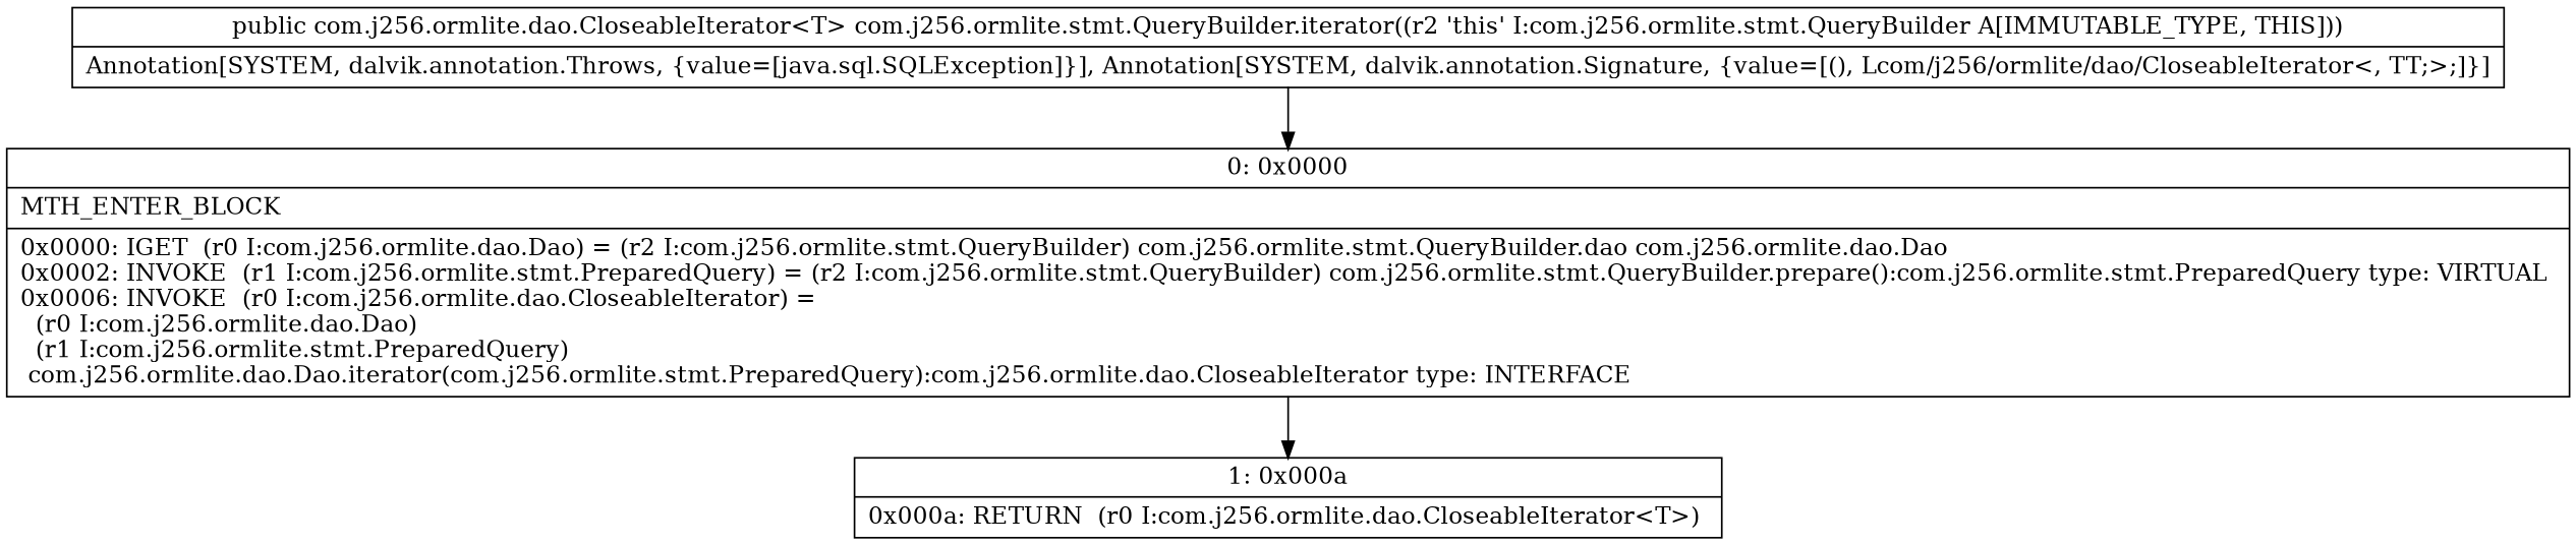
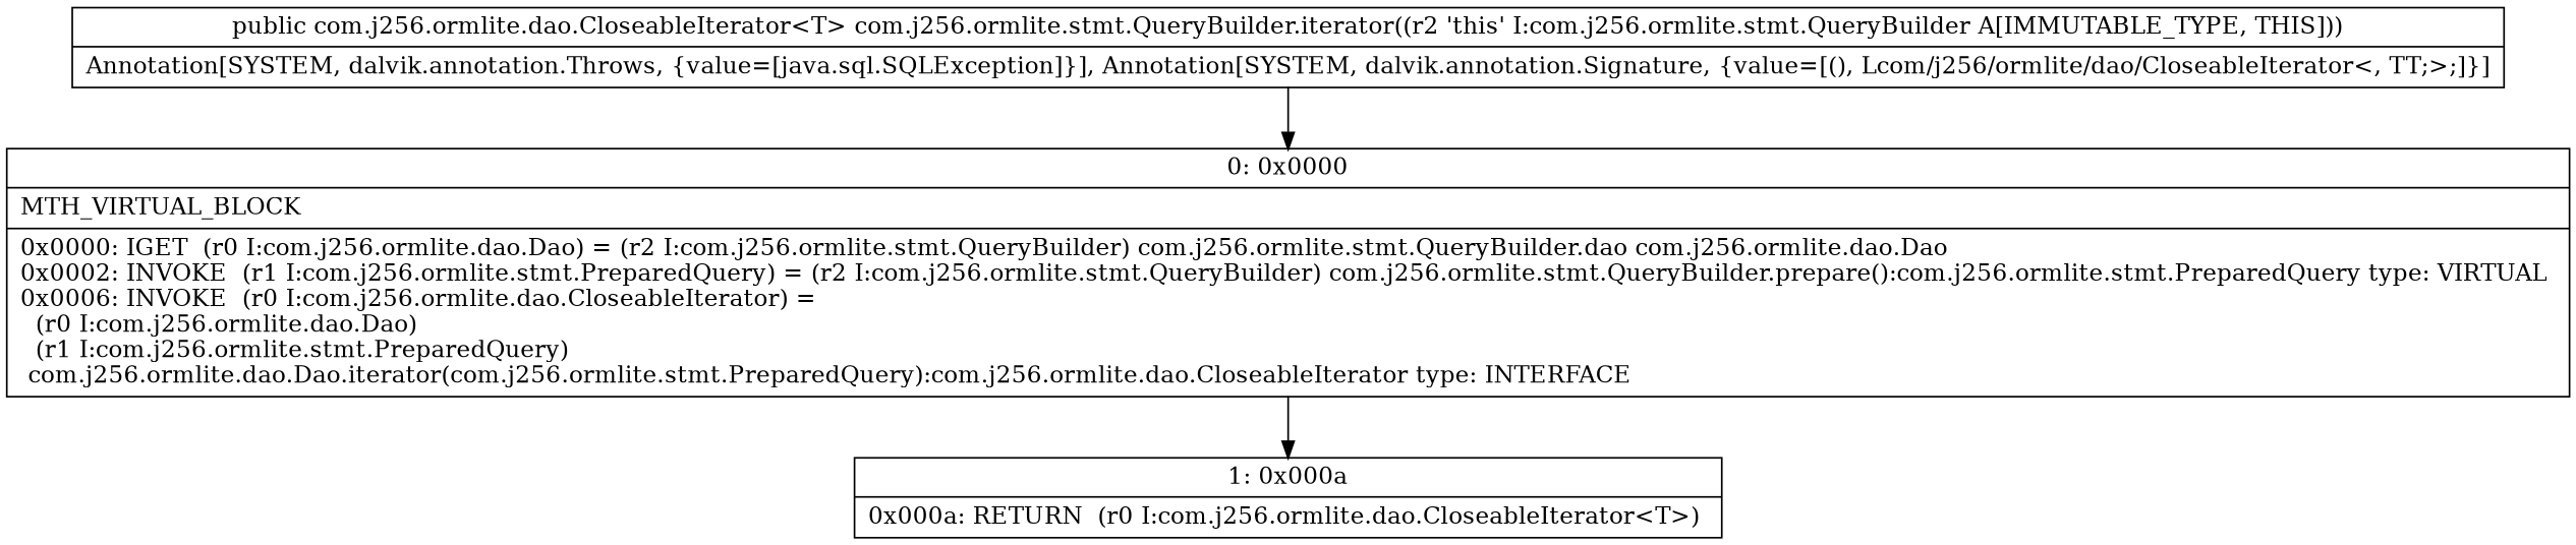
  digraph {
    node [shape=record]
-   n1 [label="{0\:\ 0x0000|MTH_ENTER_BLOCK\l|0x0000: IGET  (r0 I:com.j256.ormlite.dao.Dao) = (r2 I:com.j256.ormlite.stmt.QueryBuilder) com.j256.ormlite.stmt.QueryBuilder.dao com.j256.ormlite.dao.Dao \l0x0002: INVOKE  (r1 I:com.j256.ormlite.stmt.PreparedQuery) = (r2 I:com.j256.ormlite.stmt.QueryBuilder) com.j256.ormlite.stmt.QueryBuilder.prepare():com.j256.ormlite.stmt.PreparedQuery type: VIRTUAL \l0x0006: INVOKE  (r0 I:com.j256.ormlite.dao.CloseableIterator) = \l  (r0 I:com.j256.ormlite.dao.Dao)\l  (r1 I:com.j256.ormlite.stmt.PreparedQuery)\l com.j256.ormlite.dao.Dao.iterator(com.j256.ormlite.stmt.PreparedQuery):com.j256.ormlite.dao.CloseableIterator type: INTERFACE \l}"]
+   n1 [label="{0\:\ 0x0000|MTH_VIRTUAL_BLOCK\l|0x0000: IGET  (r0 I:com.j256.ormlite.dao.Dao) = (r2 I:com.j256.ormlite.stmt.QueryBuilder) com.j256.ormlite.stmt.QueryBuilder.dao com.j256.ormlite.dao.Dao \l0x0002: INVOKE  (r1 I:com.j256.ormlite.stmt.PreparedQuery) = (r2 I:com.j256.ormlite.stmt.QueryBuilder) com.j256.ormlite.stmt.QueryBuilder.prepare():com.j256.ormlite.stmt.PreparedQuery type: VIRTUAL \l0x0006: INVOKE  (r0 I:com.j256.ormlite.dao.CloseableIterator) = \l  (r0 I:com.j256.ormlite.dao.Dao)\l  (r1 I:com.j256.ormlite.stmt.PreparedQuery)\l com.j256.ormlite.dao.Dao.iterator(com.j256.ormlite.stmt.PreparedQuery):com.j256.ormlite.dao.CloseableIterator type: INTERFACE \l}"]
    n2 [label="{1\:\ 0x000a|0x000a: RETURN  (r0 I:com.j256.ormlite.dao.CloseableIterator\<T\>) \l}"]
    n3 [label="{public com.j256.ormlite.dao.CloseableIterator\<T\> com.j256.ormlite.stmt.QueryBuilder.iterator((r2 'this' I:com.j256.ormlite.stmt.QueryBuilder A[IMMUTABLE_TYPE, THIS]))  | Annotation[SYSTEM, dalvik.annotation.Throws, \{value=[java.sql.SQLException]\}], Annotation[SYSTEM, dalvik.annotation.Signature, \{value=[(), Lcom\/j256\/ormlite\/dao\/CloseableIterator\<, TT;\>;]\}]\l}"]
    n1 -> n2
    n3 -> n1
  }
